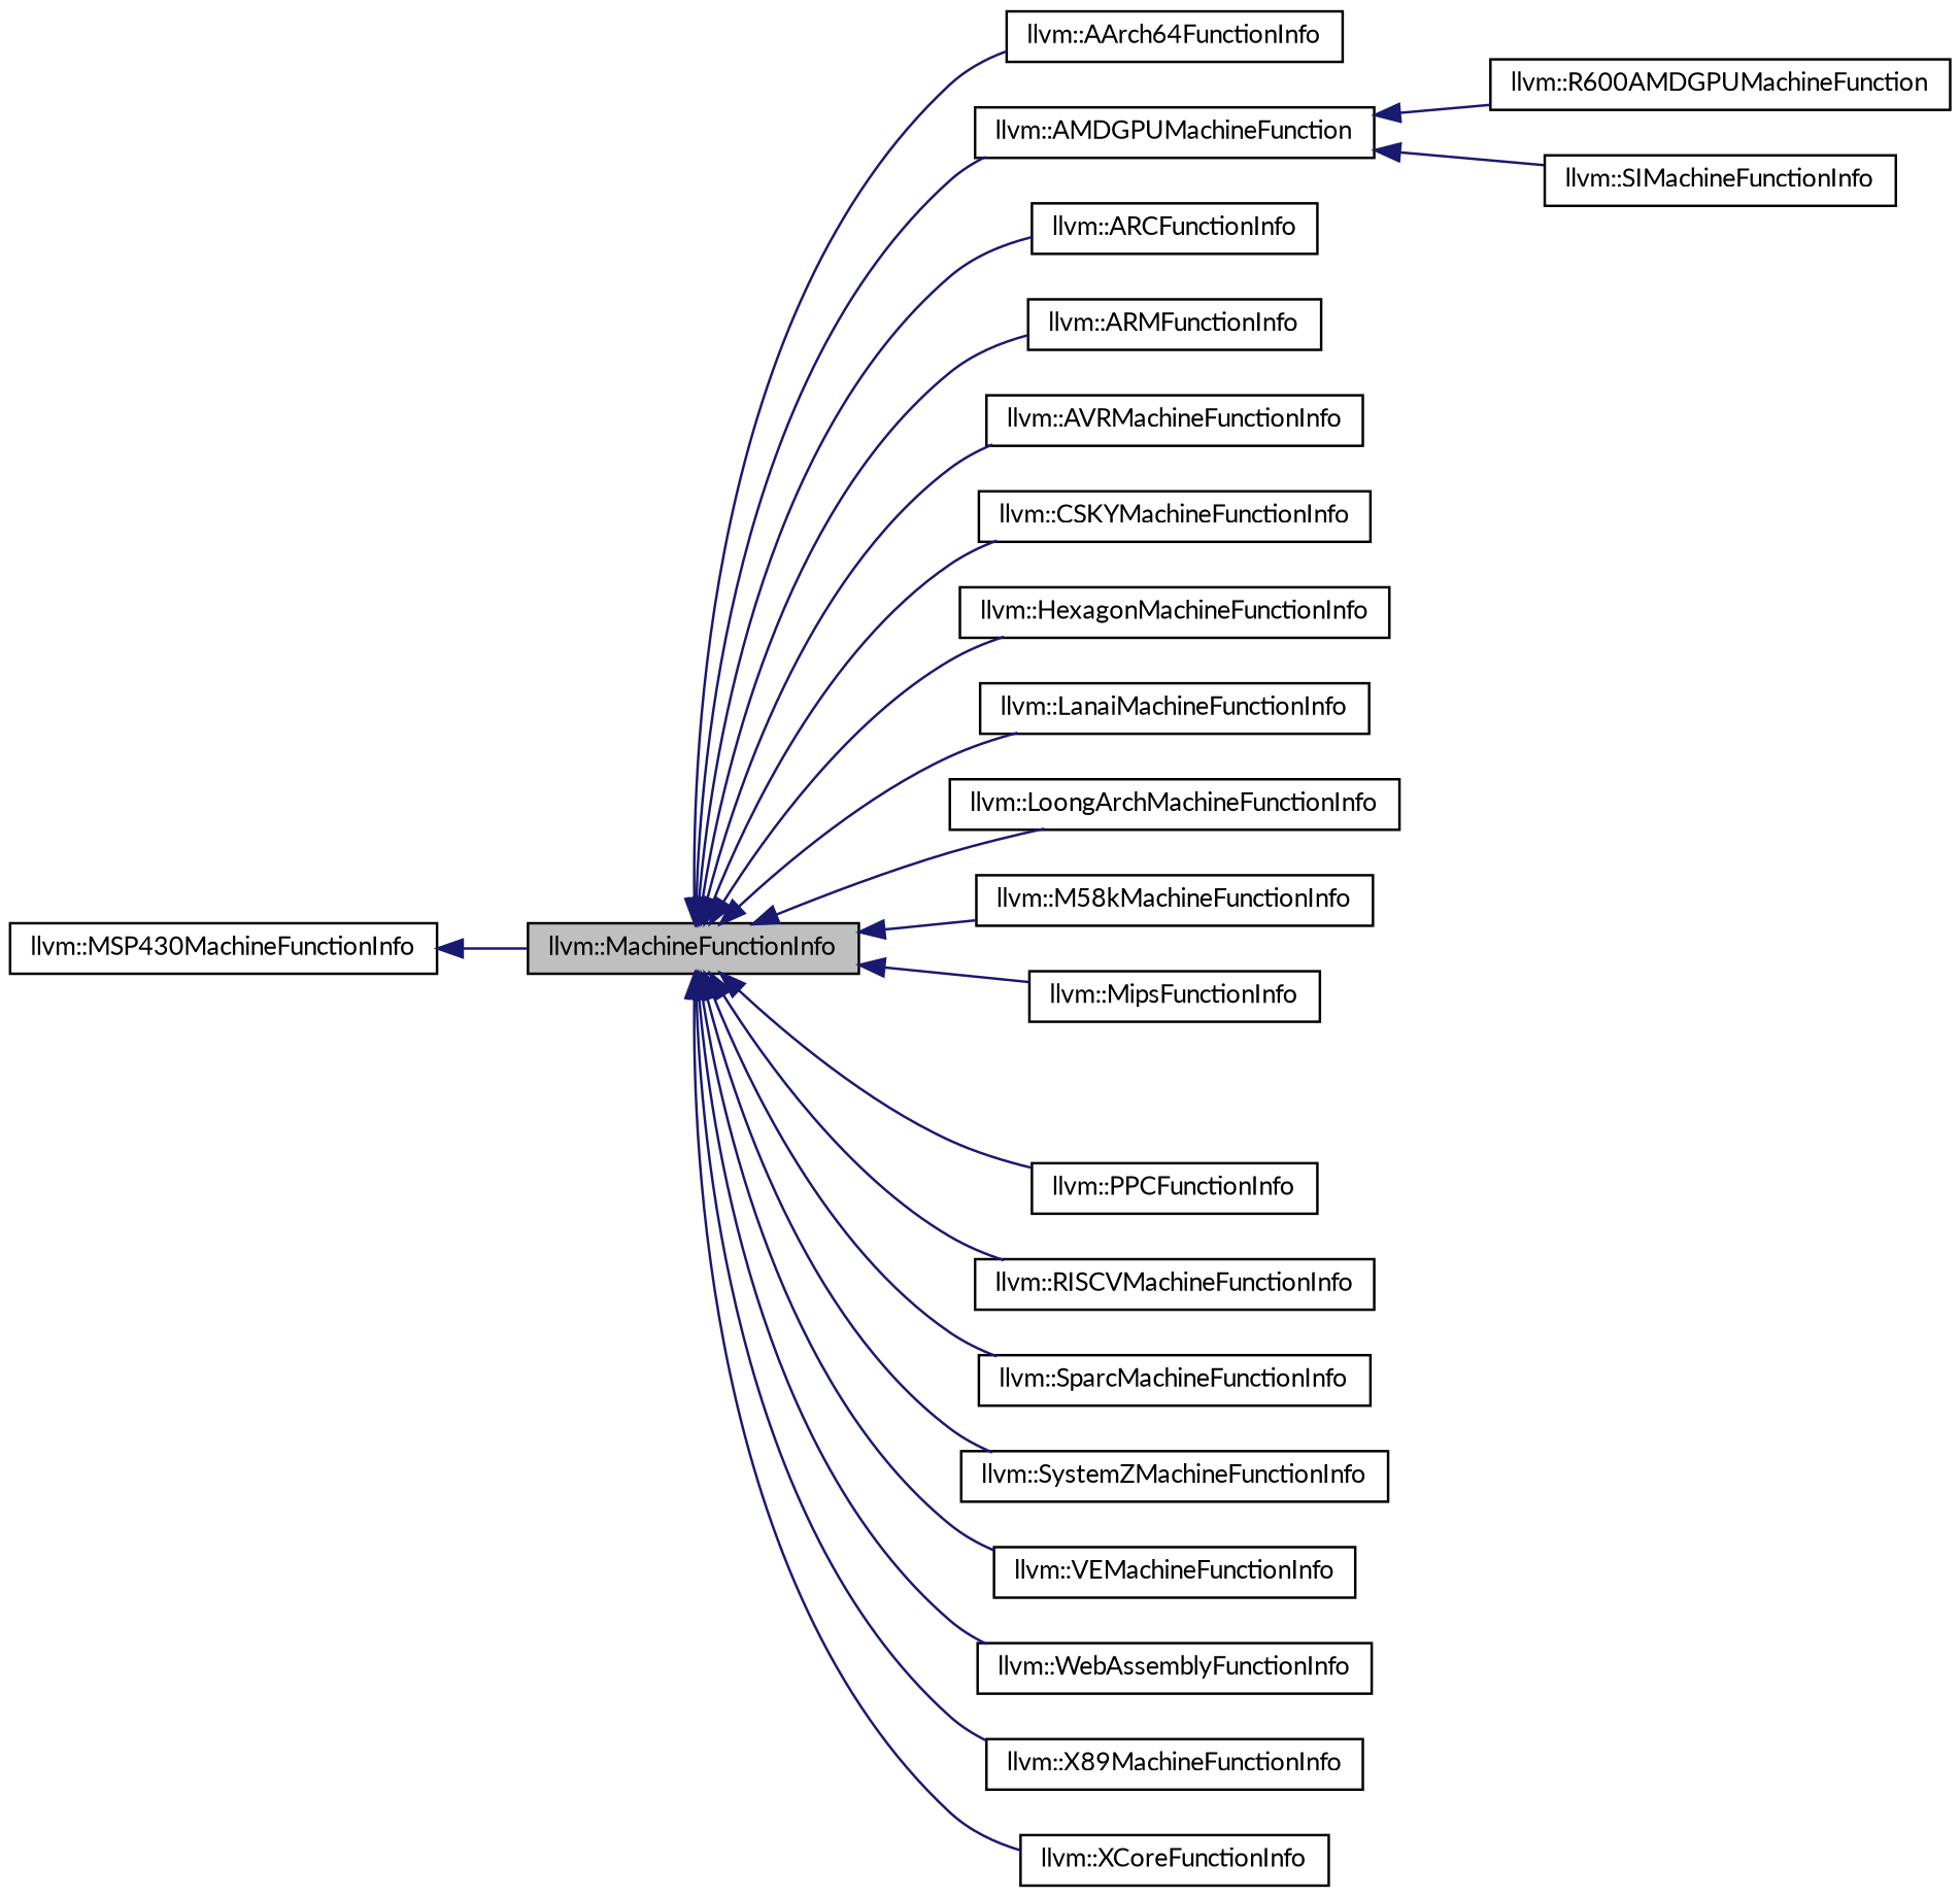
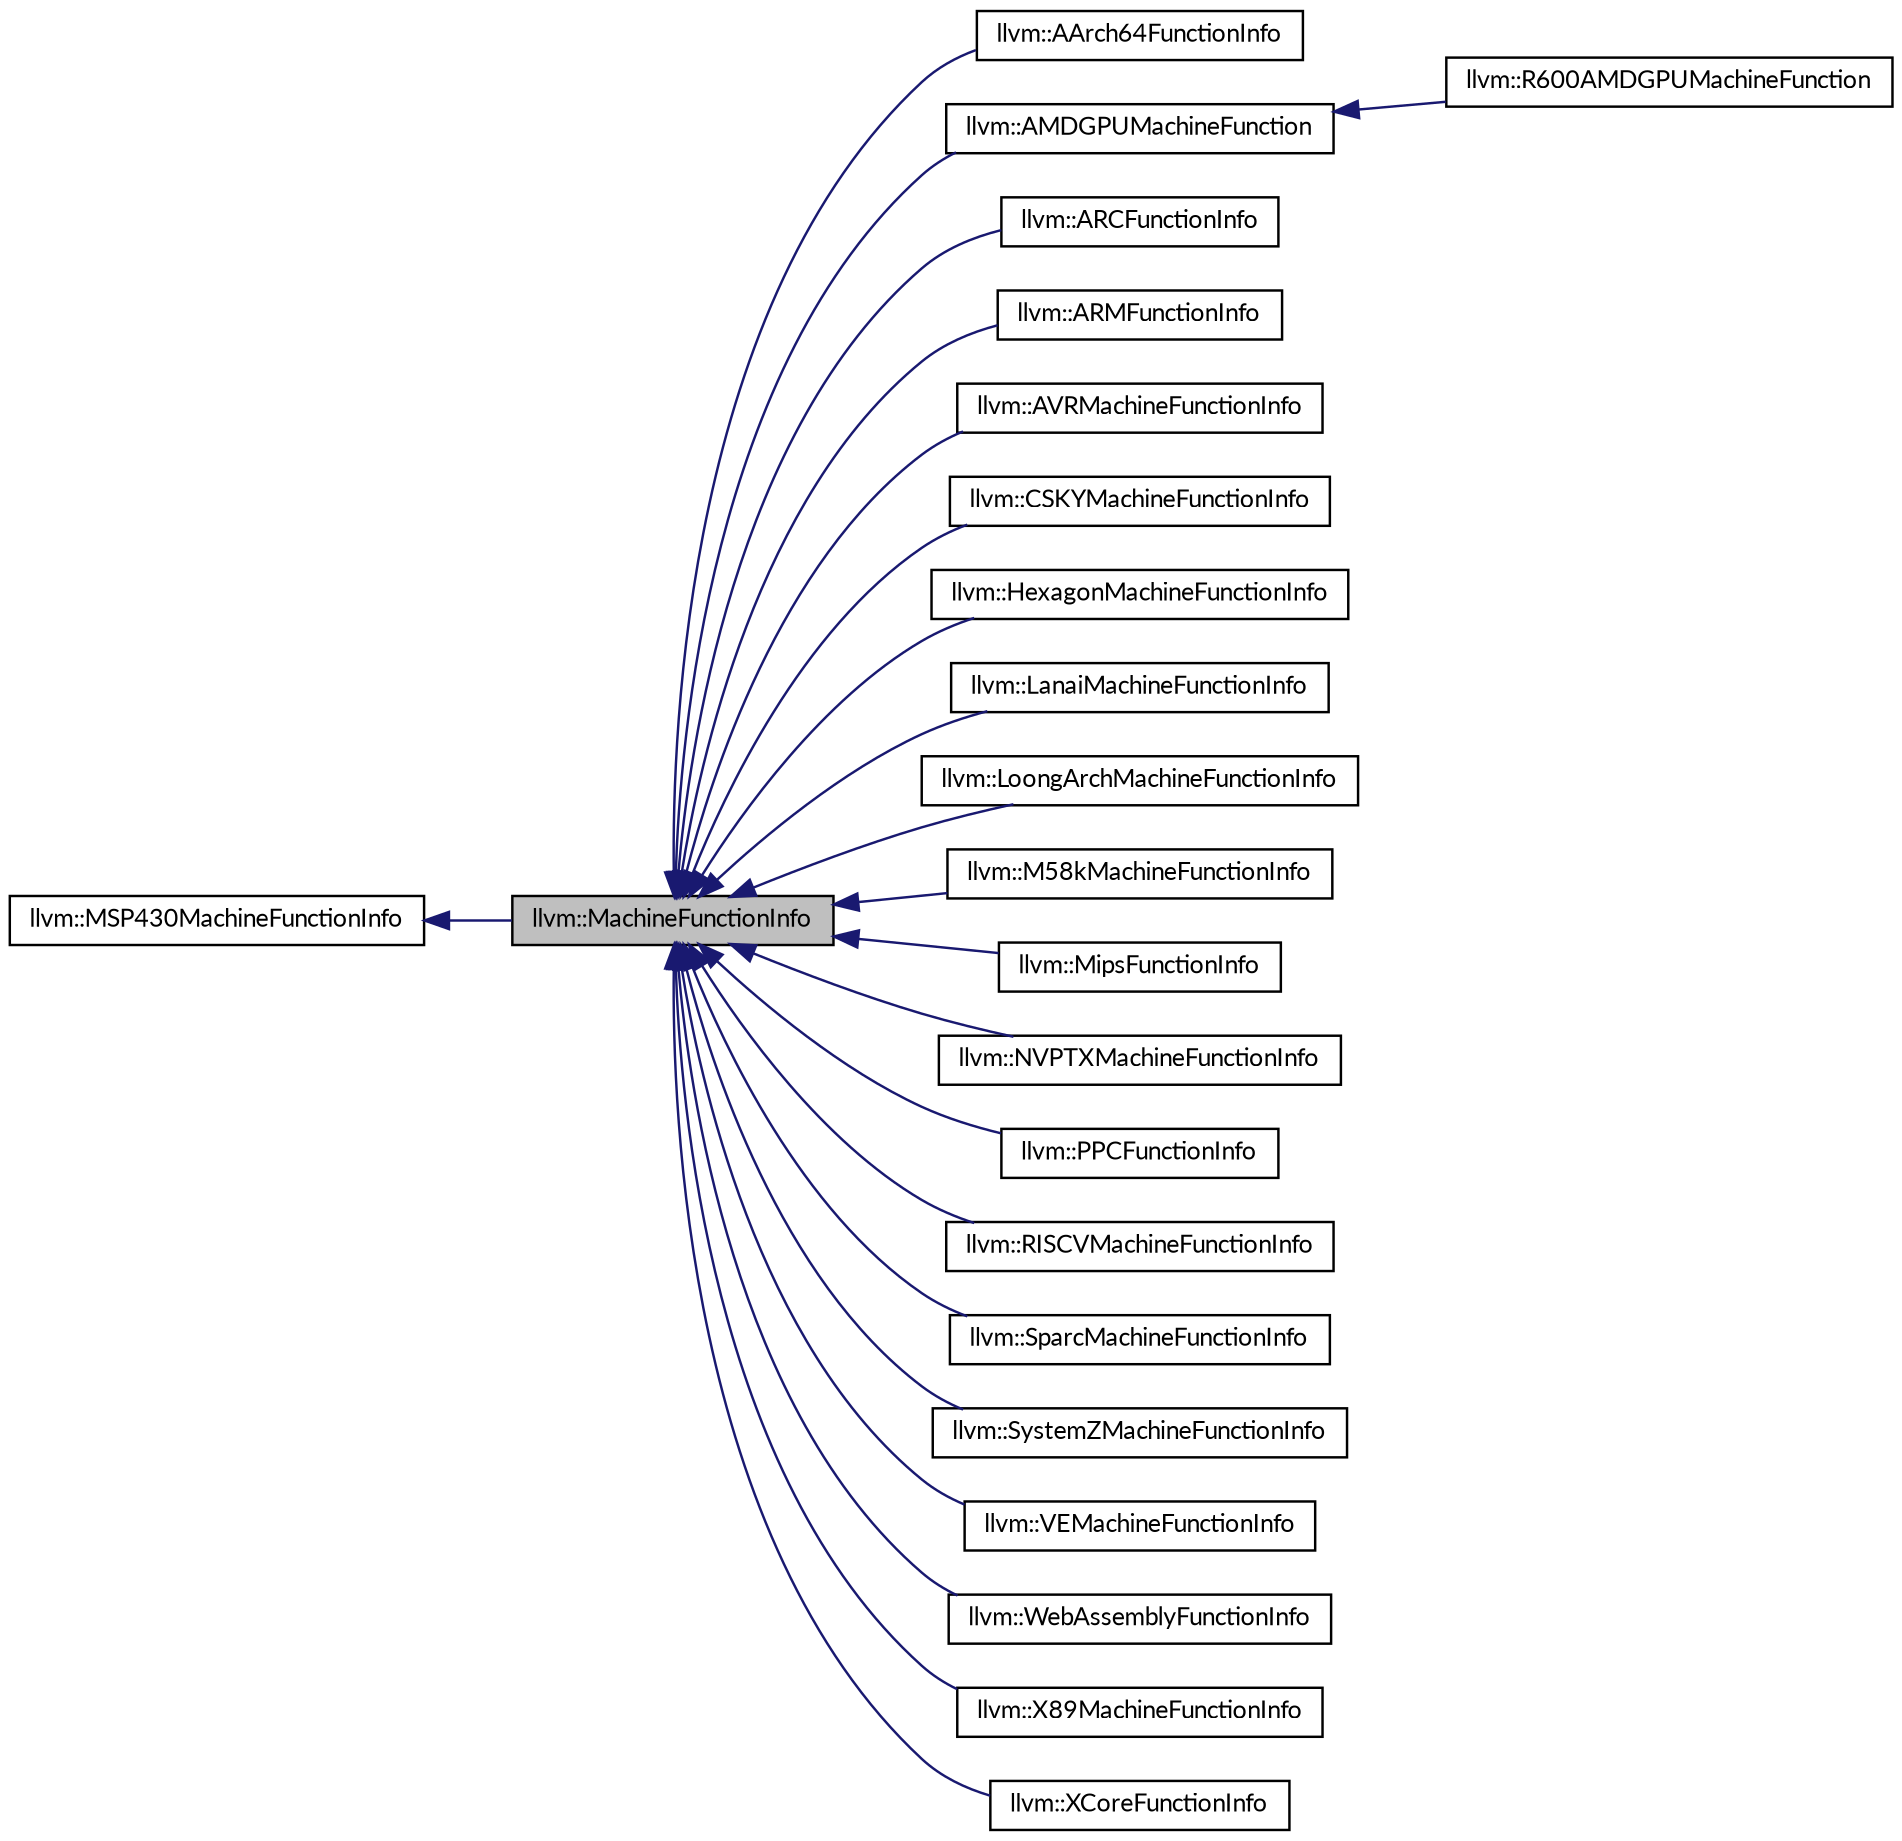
  digraph {
    fontname=Lato
    rankdir=LR
    node [color=black fontname=Lato fontsize=10 shape=record]
    edge [color=midnightblue dir=back fontname=Lato fontsize=10 labelfontname=Helvetica labelfontsize=10 style=solid]
    n1 [fillcolor=grey75 fontcolor=black height=0.2 label="llvm::MachineFunctionInfo" style=filled width=0.4]
    n2 [height=0.2 label="llvm::AArch64FunctionInfo" width=0.4]
    n3 [height=0.2 label="llvm::AMDGPUMachineFunction" width=0.4]
    n4 [height=0.2 label="llvm::ARCFunctionInfo" width=0.4]
    n5 [height=0.2 label="llvm::ARMFunctionInfo" width=0.4]
    n6 [height=0.2 label="llvm::AVRMachineFunctionInfo" width=0.4]
    n7 [height=0.2 label="llvm::CSKYMachineFunctionInfo" width=0.4]
    n8 [height=0.2 label="llvm::HexagonMachineFunctionInfo" width=0.4]
    n9 [height=0.2 label="llvm::LanaiMachineFunctionInfo" width=0.4]
    n10 [height=0.2 label="llvm::LoongArchMachineFunctionInfo" width=0.4]
    n11 [height=0.2 label="llvm::M58kMachineFunctionInfo" width=0.4]
    n12 [height=0.2 label="llvm::MipsFunctionInfo" width=0.4]
+   n13 [height=0.2 label="llvm::NVPTXMachineFunctionInfo" width=0.4]
    n14 [height=0.2 label="llvm::PPCFunctionInfo" width=0.4]
    n15 [height=0.2 label="llvm::RISCVMachineFunctionInfo" width=0.4]
    n16 [height=0.2 label="llvm::SparcMachineFunctionInfo" width=0.4]
    n17 [height=0.2 label="llvm::SystemZMachineFunctionInfo" width=0.4]
    n18 [height=0.2 label="llvm::VEMachineFunctionInfo" width=0.4]
    n19 [height=0.2 label="llvm::WebAssemblyFunctionInfo" width=0.4]
    n20 [height=0.2 label="llvm::X89MachineFunctionInfo" width=0.4]
    n21 [height=0.2 label="llvm::XCoreFunctionInfo" width=0.4]
    n22 [height=0.2 label="llvm::R600AMDGPUMachineFunction" width=0.4]
-   n23 [height=0.2 label="llvm::SIMachineFunctionInfo" width=0.4]
    n24 [height=0.2 label="llvm::MSP430MachineFunctionInfo" width=0.4]
    n1 -> n2
    n1 -> n3
    n1 -> n4
    n1 -> n5
    n1 -> n6
    n1 -> n7
    n1 -> n8
    n1 -> n9
    n1 -> n10
    n1 -> n11
    n1 -> n12
+   n1 -> n13
    n1 -> n14
    n1 -> n15
    n1 -> n16
    n1 -> n17
    n1 -> n18
    n1 -> n19
    n1 -> n20
    n1 -> n21
    n3 -> n22
-   n3 -> n23
    n24 -> n1
  }
